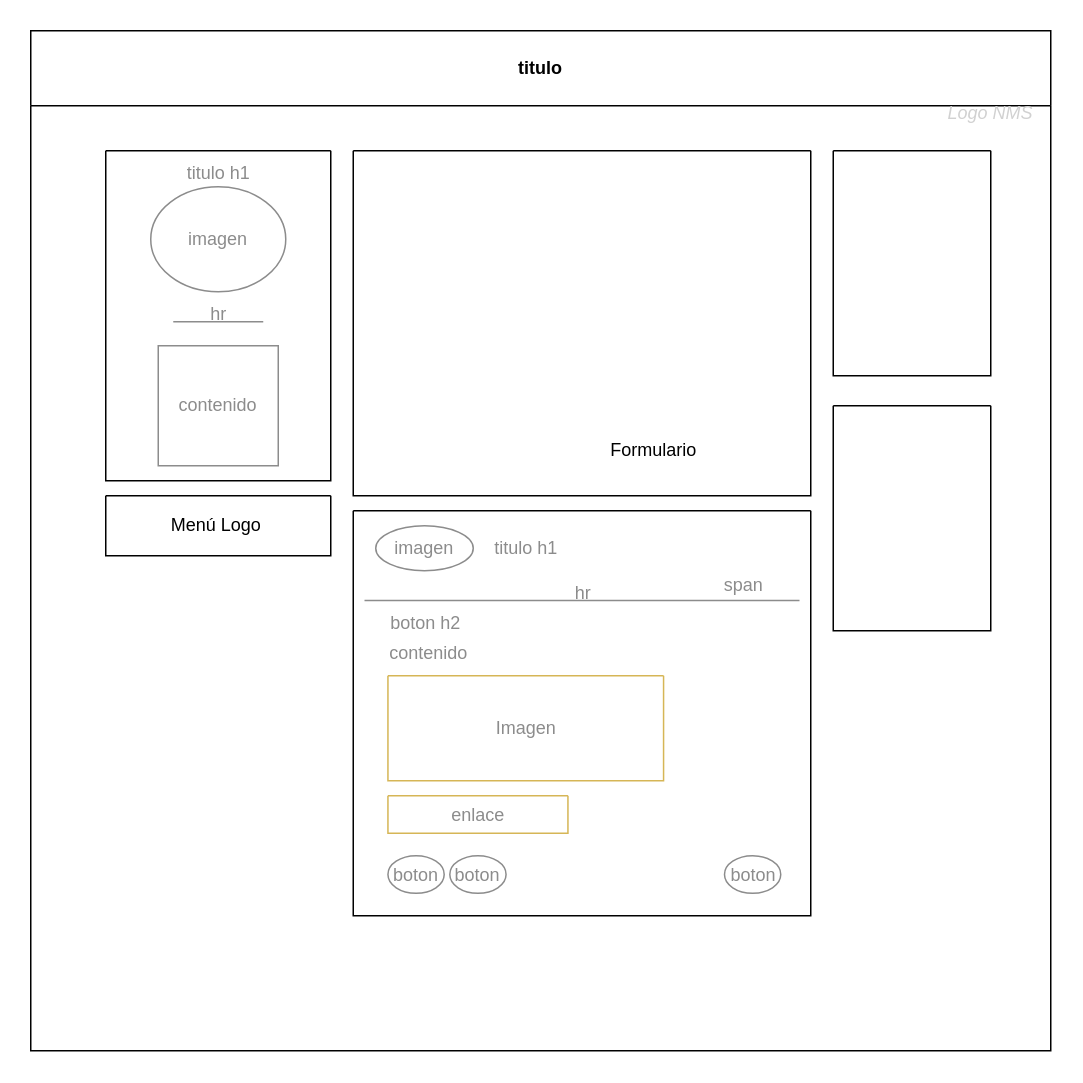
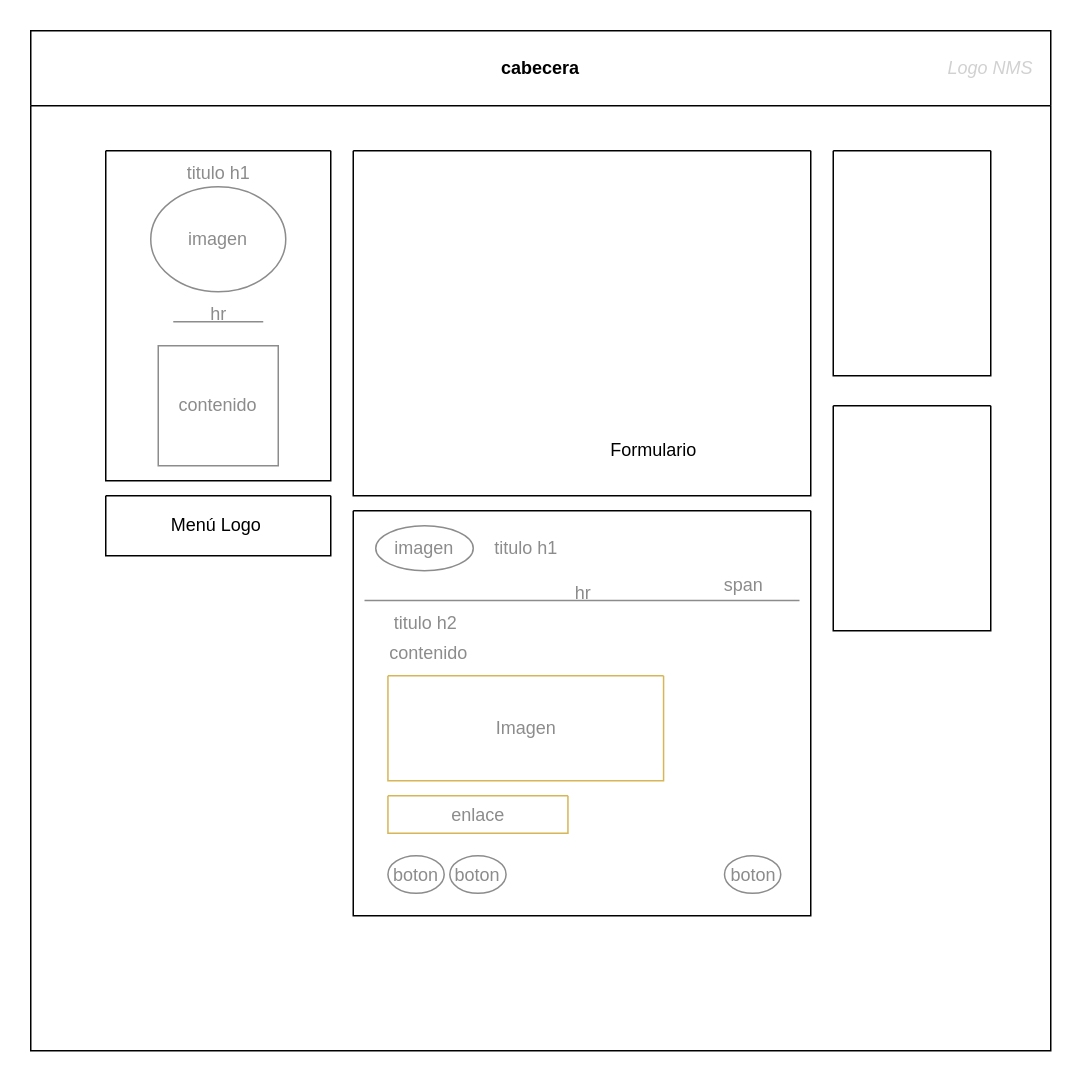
  <mxCell id="0" />
  <mxCell id="1" parent="0" />
- <mxCell id="2" value="titulo" style="swimlane;whiteSpace=wrap;html=1;startSize=50;" vertex="1" parent="1"><mxGeometry x="20" y="20" width="680" height="680" as="geometry" /></mxCell>
+ <mxCell id="2" value="cabecera" style="swimlane;whiteSpace=wrap;html=1;startSize=50;" vertex="1" parent="1"><mxGeometry x="20" y="20" width="680" height="680" as="geometry" /></mxCell>
  <mxCell id="3" value="" style="swimlane;whiteSpace=wrap;html=1;startSize=0;" vertex="1" parent="2"><mxGeometry x="50" y="80" width="150" height="220" as="geometry" /></mxCell>
  <mxCell id="4" value="&lt;font color=&quot;#8c8c8c&quot;&gt;imagen&lt;/font&gt;" style="ellipse;whiteSpace=wrap;html=1;strokeColor=#8C8C8C;" vertex="1" parent="3"><mxGeometry x="30" y="24" width="90" height="70" as="geometry" /></mxCell>
  <mxCell id="5" value="" style="endArrow=none;html=1;rounded=0;strokeColor=#8C8C8C;" edge="1" parent="3"><mxGeometry width="50" height="50" relative="1" as="geometry"><mxPoint x="45" y="114" as="sourcePoint" /><mxPoint x="105" y="114" as="targetPoint" /></mxGeometry></mxCell>
  <mxCell id="6" value="&lt;font color=&quot;#8c8c8c&quot;&gt;hr&lt;/font&gt;" style="text;html=1;align=center;verticalAlign=middle;resizable=0;points=[];autosize=1;strokeColor=none;fillColor=none;" vertex="1" parent="3"><mxGeometry x="60" y="94" width="30" height="30" as="geometry" /></mxCell>
  <mxCell id="7" value="&lt;font color=&quot;#8c8c8c&quot;&gt;titulo h1&lt;/font&gt;" style="text;html=1;align=center;verticalAlign=middle;resizable=0;points=[];autosize=1;strokeColor=none;fillColor=none;" vertex="1" parent="3"><mxGeometry x="40" width="70" height="30" as="geometry" /></mxCell>
  <mxCell id="8" value="&lt;font color=&quot;#8c8c8c&quot;&gt;contenido&lt;/font&gt;" style="whiteSpace=wrap;html=1;aspect=fixed;strokeColor=#8C8C8C;" vertex="1" parent="3"><mxGeometry x="35" y="130" width="80" height="80" as="geometry" /></mxCell>
  <mxCell id="9" value="" style="swimlane;whiteSpace=wrap;html=1;startSize=0;" vertex="1" parent="2"><mxGeometry x="50" y="310" width="150" height="40" as="geometry" /></mxCell>
  <mxCell id="10" value="Menú Logo&amp;nbsp;" style="text;html=1;align=center;verticalAlign=middle;resizable=0;points=[];autosize=1;strokeColor=none;fillColor=none;" vertex="1" parent="9"><mxGeometry x="25" y="5" width="100" height="30" as="geometry" /></mxCell>
  <mxCell id="11" value="" style="swimlane;whiteSpace=wrap;html=1;startSize=0;" vertex="1" parent="2"><mxGeometry x="215" y="80" width="305" height="230" as="geometry" /></mxCell>
  <mxCell id="12" value="Formulario" style="text;html=1;align=center;verticalAlign=middle;resizable=0;points=[];autosize=1;strokeColor=none;fillColor=none;" vertex="1" parent="11"><mxGeometry x="160" y="185" width="80" height="30" as="geometry" /></mxCell>
  <mxCell id="13" value="" style="swimlane;whiteSpace=wrap;html=1;startSize=0;" vertex="1" parent="2"><mxGeometry x="535" y="80" width="105" height="150" as="geometry" /></mxCell>
  <mxCell id="14" value="" style="swimlane;whiteSpace=wrap;html=1;startSize=0;" vertex="1" parent="2"><mxGeometry x="215" y="320" width="305" height="270" as="geometry" /></mxCell>
  <mxCell id="15" value="&lt;font color=&quot;#8c8c8c&quot;&gt;imagen&lt;/font&gt;" style="ellipse;whiteSpace=wrap;html=1;strokeColor=#8C8C8C;" vertex="1" parent="14"><mxGeometry x="15" y="10" width="65" height="30" as="geometry" /></mxCell>
  <mxCell id="16" value="&lt;font color=&quot;#8c8c8c&quot;&gt;titulo h1&lt;/font&gt;" style="text;html=1;align=center;verticalAlign=middle;resizable=0;points=[];autosize=1;strokeColor=none;fillColor=none;" vertex="1" parent="14"><mxGeometry x="80" y="10" width="70" height="30" as="geometry" /></mxCell>
  <mxCell id="17" value="&lt;font color=&quot;#8c8c8c&quot;&gt;span&lt;/font&gt;" style="text;html=1;align=center;verticalAlign=middle;resizable=0;points=[];autosize=1;strokeColor=none;fillColor=none;" vertex="1" parent="14"><mxGeometry x="235" y="35" width="50" height="30" as="geometry" /></mxCell>
  <mxCell id="18" value="&lt;font color=&quot;#8c8c8c&quot;&gt;hr&lt;/font&gt;" style="text;html=1;align=center;verticalAlign=middle;resizable=0;points=[];autosize=1;strokeColor=none;fillColor=none;" vertex="1" parent="14"><mxGeometry x="137.5" y="40" width="30" height="30" as="geometry" /></mxCell>
  <mxCell id="19" value="" style="endArrow=none;html=1;rounded=0;strokeColor=#8C8C8C;" edge="1" parent="14"><mxGeometry width="50" height="50" relative="1" as="geometry"><mxPoint x="7.5" y="59.8" as="sourcePoint" /><mxPoint x="297.5" y="59.8" as="targetPoint" /></mxGeometry></mxCell>
- <mxCell id="20" value="&lt;font color=&quot;#8c8c8c&quot;&gt;boton h2&lt;/font&gt;" style="text;html=1;align=center;verticalAlign=middle;resizable=0;points=[];autosize=1;strokeColor=none;fillColor=none;" vertex="1" parent="14"><mxGeometry x="12.5" y="60" width="70" height="30" as="geometry" /></mxCell>
+ <mxCell id="20" value="&lt;font color=&quot;#8c8c8c&quot;&gt;titulo h2&lt;/font&gt;" style="text;html=1;align=center;verticalAlign=middle;resizable=0;points=[];autosize=1;strokeColor=none;fillColor=none;" vertex="1" parent="14"><mxGeometry x="12.5" y="60" width="70" height="30" as="geometry" /></mxCell>
  <mxCell id="21" value="&lt;font color=&quot;#8c8c8c&quot;&gt;contenido&lt;br&gt;&lt;/font&gt;" style="text;html=1;align=center;verticalAlign=middle;resizable=0;points=[];autosize=1;strokeColor=none;fillColor=none;" vertex="1" parent="14"><mxGeometry x="10" y="80" width="80" height="30" as="geometry" /></mxCell>
  <mxCell id="22" value="" style="swimlane;startSize=0;strokeColor=#d6b656;fillColor=#fff2cc;fillStyle=solid;" vertex="1" parent="14"><mxGeometry x="23.13" y="110" width="183.75" height="70" as="geometry" /></mxCell>
  <mxCell id="23" value="&lt;font color=&quot;#8c8c8c&quot;&gt;Imagen&lt;/font&gt;" style="text;html=1;align=center;verticalAlign=middle;resizable=0;points=[];autosize=1;strokeColor=none;fillColor=none;" vertex="1" parent="22"><mxGeometry x="61.87" y="20" width="60" height="30" as="geometry" /></mxCell>
  <mxCell id="24" value="" style="swimlane;startSize=0;strokeColor=#d6b656;fillColor=#fff2cc;fillStyle=solid;" vertex="1" parent="14"><mxGeometry x="23.13" y="190" width="120" height="25" as="geometry" /></mxCell>
  <mxCell id="25" value="&lt;font color=&quot;#8c8c8c&quot;&gt;enlace&lt;/font&gt;" style="text;html=1;align=center;verticalAlign=middle;resizable=0;points=[];autosize=1;strokeColor=none;fillColor=none;" vertex="1" parent="24"><mxGeometry x="30.0" y="-2.5" width="60" height="30" as="geometry" /></mxCell>
  <mxCell id="26" value="&lt;font color=&quot;#8c8c8c&quot;&gt;boton&lt;/font&gt;" style="ellipse;whiteSpace=wrap;html=1;strokeColor=#8C8C8C;" vertex="1" parent="14"><mxGeometry x="23.13" y="230" width="37.5" height="25" as="geometry" /></mxCell>
  <mxCell id="27" value="&lt;font color=&quot;#8c8c8c&quot;&gt;boton&lt;/font&gt;" style="ellipse;whiteSpace=wrap;html=1;strokeColor=#8C8C8C;" vertex="1" parent="14"><mxGeometry x="64.38" y="230" width="37.5" height="25" as="geometry" /></mxCell>
  <mxCell id="28" value="&lt;font color=&quot;#8c8c8c&quot;&gt;boton&lt;/font&gt;" style="ellipse;whiteSpace=wrap;html=1;strokeColor=#8C8C8C;" vertex="1" parent="14"><mxGeometry x="247.5" y="230" width="37.5" height="25" as="geometry" /></mxCell>
  <mxCell id="29" value="" style="swimlane;whiteSpace=wrap;html=1;startSize=0;" vertex="1" parent="2"><mxGeometry x="535" y="250" width="105" height="150" as="geometry" /></mxCell>
- <mxCell id="30" value="&lt;i&gt;&lt;font color=&quot;#d1d1d1&quot;&gt;Logo NMS&lt;/font&gt;&lt;/i&gt;" style="text;html=1;align=center;verticalAlign=middle;whiteSpace=wrap;rounded=0;" vertex="1" parent="1"><mxGeometry x="630" y="60" width="60" height="30" as="geometry" /></mxCell>
+ <mxCell id="30" value="&lt;i&gt;&lt;font color=&quot;#d1d1d1&quot;&gt;Logo NMS&lt;/font&gt;&lt;/i&gt;" style="text;html=1;align=center;verticalAlign=middle;whiteSpace=wrap;rounded=0;" vertex="1" parent="1"><mxGeometry x="630" y="30" width="60" height="30" as="geometry" /></mxCell>
  <mxCell id="31" style="edgeStyle=orthogonalEdgeStyle;rounded=0;orthogonalLoop=1;jettySize=auto;html=1;exitX=0.5;exitY=1;exitDx=0;exitDy=0;" edge="1" parent="1" source="30" target="30"><mxGeometry relative="1" as="geometry" /></mxCell>
